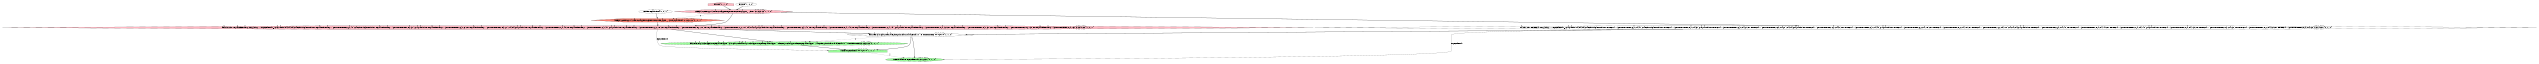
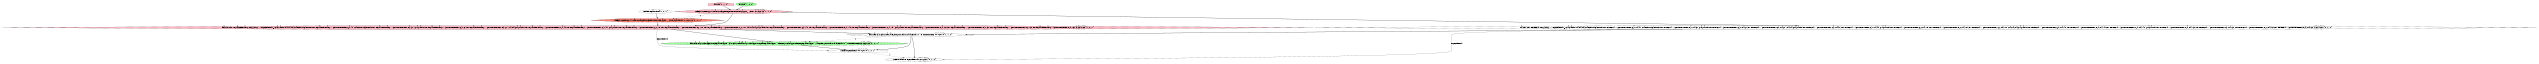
  digraph {
    node [fillcolor=white shape=hexagon style=filled]
    edge [style=bold]
    n1 [fillcolor=salmon label="STREAMS_CONFIG.put(StreamsConfig.APPLICATION_ID_CONFIG,appID + \"-inner-repartitioned\")@@@3@@@['0', '0', '1']"]
    n2 [fillcolor=lightpink label="final List<List<KeyValueTimestamp<Long,String>>> expectedResult = Arrays.asList(null,null,null,Collections.singletonList(new KeyValueTimestamp<>(ANY_UNIQUE_KEY,\"A-a\",4L)),Collections.singletonList(new KeyValueTimestamp<>(ANY_UNIQUE_KEY,\"B-a\",5L)),Arrays.asList(new KeyValueTimestamp<>(ANY_UNIQUE_KEY,\"A-b\",6L),new KeyValueTimestamp<>(ANY_UNIQUE_KEY,\"B-b\",6L)),null,null,Arrays.asList(new KeyValueTimestamp<>(ANY_UNIQUE_KEY,\"C-a\",9L),new KeyValueTimestamp<>(ANY_UNIQUE_KEY,\"C-b\",9L)),Arrays.asList(new KeyValueTimestamp<>(ANY_UNIQUE_KEY,\"A-c\",10L),new KeyValueTimestamp<>(ANY_UNIQUE_KEY,\"B-c\",10L),new KeyValueTimestamp<>(ANY_UNIQUE_KEY,\"C-c\",10L)),null,null,null,Arrays.asList(new KeyValueTimestamp<>(ANY_UNIQUE_KEY,\"A-d\",14L),new KeyValueTimestamp<>(ANY_UNIQUE_KEY,\"B-d\",14L),new KeyValueTimestamp<>(ANY_UNIQUE_KEY,\"C-d\",14L)),Arrays.asList(new KeyValueTimestamp<>(ANY_UNIQUE_KEY,\"D-a\",15L),new KeyValueTimestamp<>(ANY_UNIQUE_KEY,\"D-b\",15L),new KeyValueTimestamp<>(ANY_UNIQUE_KEY,\"D-c\",15L),new KeyValueTimestamp<>(ANY_UNIQUE_KEY,\"D-d\",15L)))@@@4@@@['1', '0', '1']"]
    n3 [fillcolor=palegreen label="leftStream.map(MockMapper.noOpKeyValueMapper()).join(rightStream.flatMap(MockMapper.noOpFlatKeyValueMapper()).selectKey(MockMapper.selectKeyKeyValueMapper()),valueJoiner,JoinWindows.of(ofSeconds(10))).to(OUTPUT_TOPIC)@@@5@@@['0', '0', '1']" shape=ellipse]
-   n4 [fillcolor=palegreen label="runTest(expectedResult)@@@6@@@['1', '0', '1']" shape=house]
+   n4 [label="runTest(expectedResult)@@@6@@@['1', '0', '1']" shape=house]
    n5 [label="leftStream.join(rightStream,valueJoiner,JoinWindows.of(ofSeconds(10))).to(OUTPUT_TOPIC)@@@5@@@['1', '1', '0']"]
    n6 [fillcolor=lightpink label="testInner['0', '1', '0']" shape=house]
    n7 [fillcolor=lightpink label="STREAMS_CONFIG.put(StreamsConfig.APPLICATION_ID_CONFIG,appID + \"-inner\")@@@3@@@['1', '1', '0']"]
    n8 [label="final List<List<TestRecord<Long,String>>> expectedResult = Arrays.asList(null,null,null,Collections.singletonList(new TestRecord<>(ANY_UNIQUE_KEY,\"A-a\",null,4L)),Collections.singletonList(new TestRecord<>(ANY_UNIQUE_KEY,\"B-a\",null,5L)),Arrays.asList(new TestRecord<>(ANY_UNIQUE_KEY,\"A-b\",null,6L),new TestRecord<>(ANY_UNIQUE_KEY,\"B-b\",null,6L)),null,null,Arrays.asList(new TestRecord<>(ANY_UNIQUE_KEY,\"C-a\",null,9L),new TestRecord<>(ANY_UNIQUE_KEY,\"C-b\",null,9L)),Arrays.asList(new TestRecord<>(ANY_UNIQUE_KEY,\"A-c\",null,10L),new TestRecord<>(ANY_UNIQUE_KEY,\"B-c\",null,10L),new TestRecord<>(ANY_UNIQUE_KEY,\"C-c\",null,10L)),null,null,null,Arrays.asList(new TestRecord<>(ANY_UNIQUE_KEY,\"A-d\",null,14L),new TestRecord<>(ANY_UNIQUE_KEY,\"B-d\",null,14L),new TestRecord<>(ANY_UNIQUE_KEY,\"C-d\",null,14L)),Arrays.asList(new TestRecord<>(ANY_UNIQUE_KEY,\"D-a\",null,15L),new TestRecord<>(ANY_UNIQUE_KEY,\"D-b\",null,15L),new TestRecord<>(ANY_UNIQUE_KEY,\"D-c\",null,15L),new TestRecord<>(ANY_UNIQUE_KEY,\"D-d\",null,15L)))@@@4@@@['0', '1', '0']"]
-   n9 [fillcolor=palegreen label="runTestWithDriver(expectedResult)@@@6@@@['0', '1', '0']" shape=ellipse]
-   n10 [label="testInner['1', '0', '0']" shape=ellipse]
+   n9 [label="runTestWithDriver(expectedResult)@@@6@@@['0', '1', '0']" shape=ellipse]
+   n10 [fillcolor=palegreen label="testInner['1', '0', '0']" shape=ellipse]
    n11 [label="testInnerRepartitioned['0', '0', '1']" shape=ellipse]
    n1 -> n2
    n2 -> n3
    n2 -> n4 [label=expectedResult style=solid]
    n2 -> n5
    n3 -> n4
    n4 -> n9 [label=4 style=dashed]
    n5 -> n3 [label=0 style=dashed]
    n5 -> n4
    n5 -> n9
    n6 -> n7
    n7 -> n1 [label=0 style=dashed]
    n7 -> n2
    n7 -> n8
    n8 -> n5
    n8 -> n9 [label=expectedResult style=solid]
    n10 -> n7
    n11 -> n1
  }
